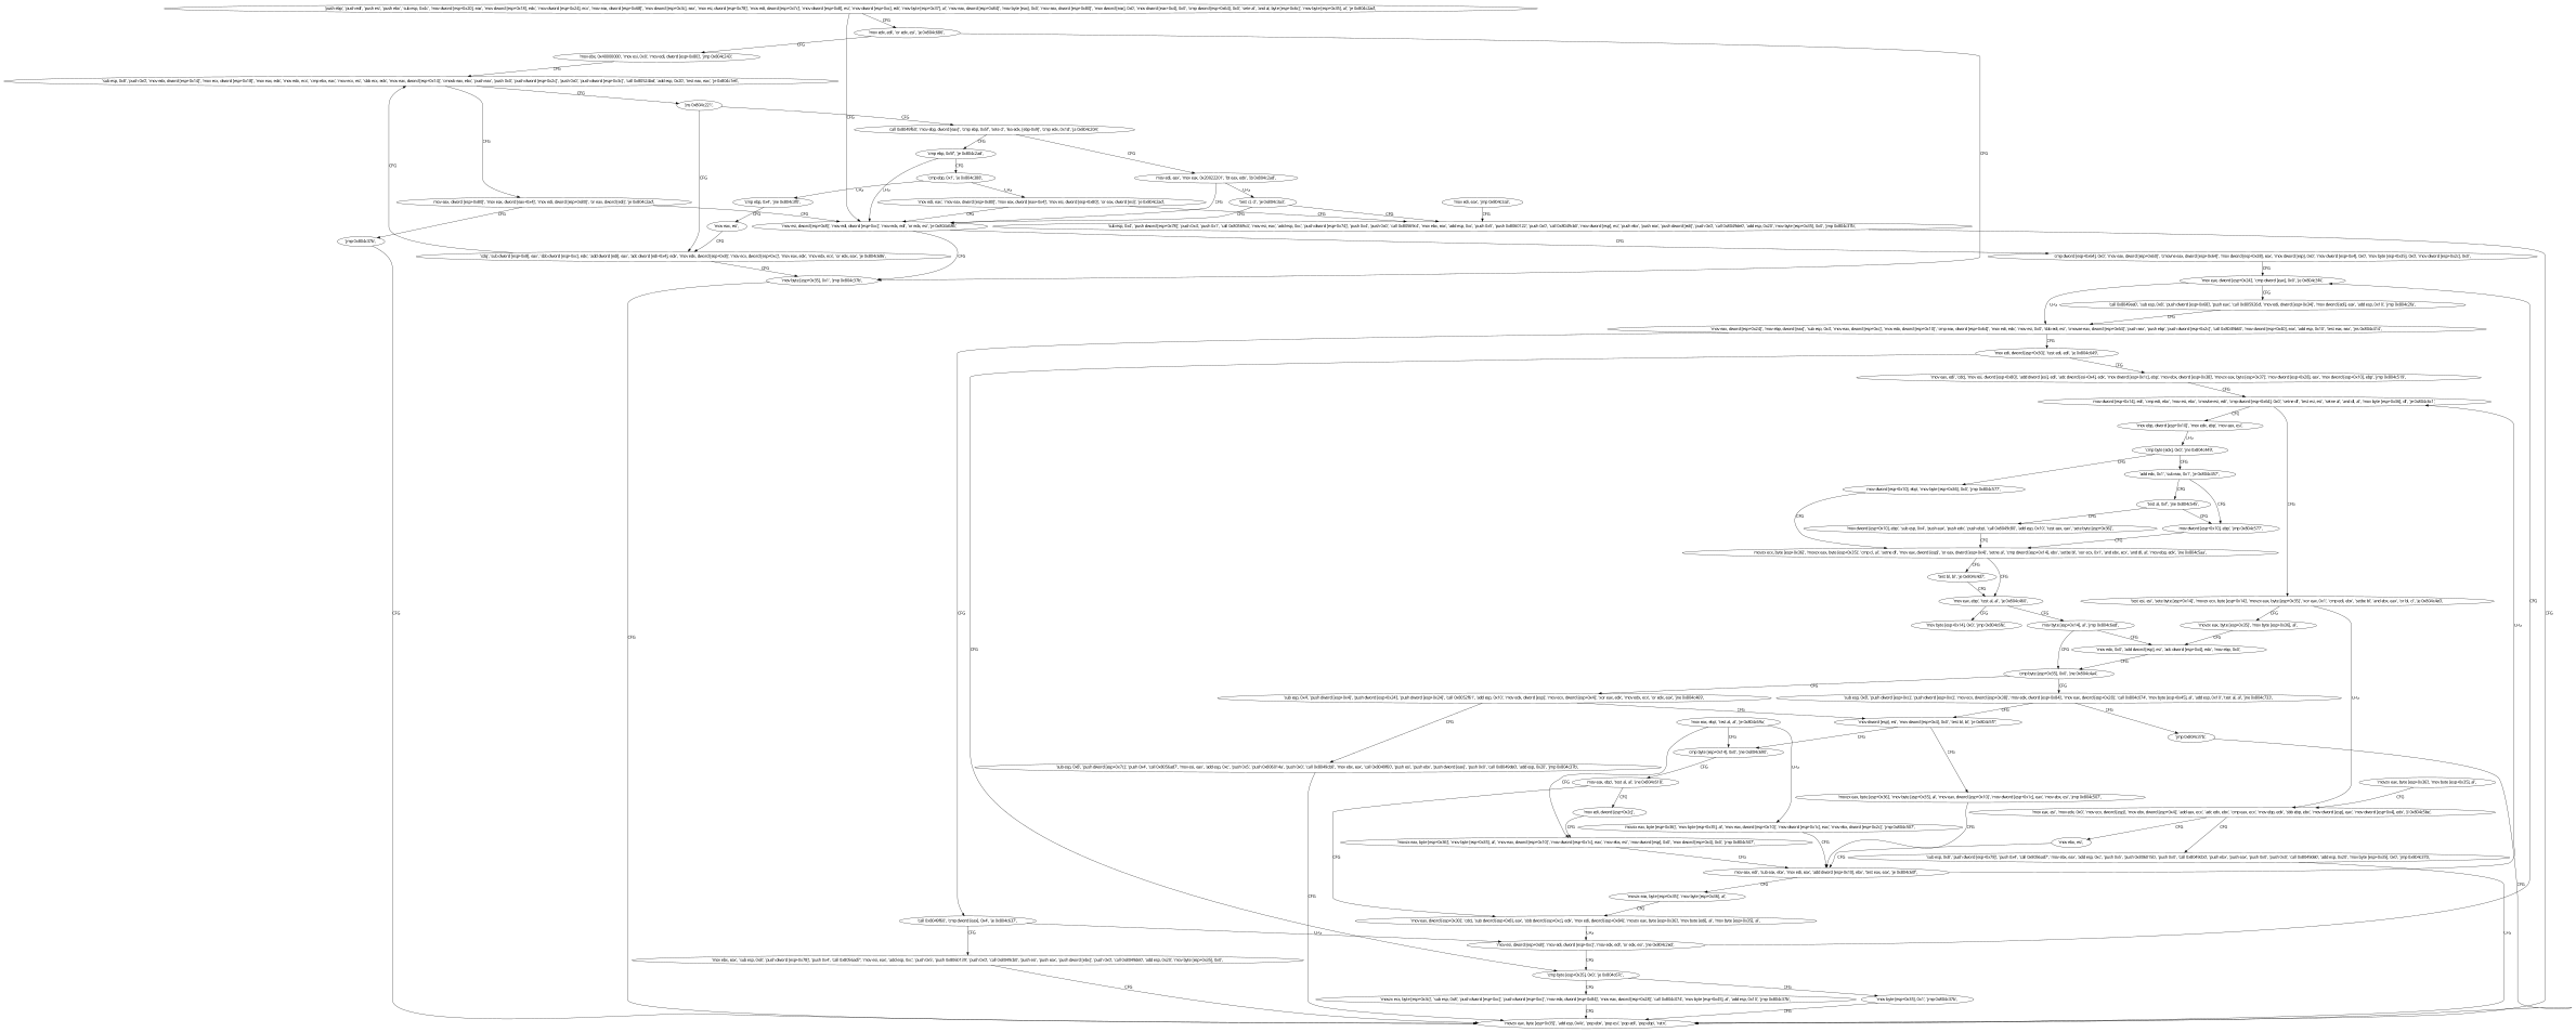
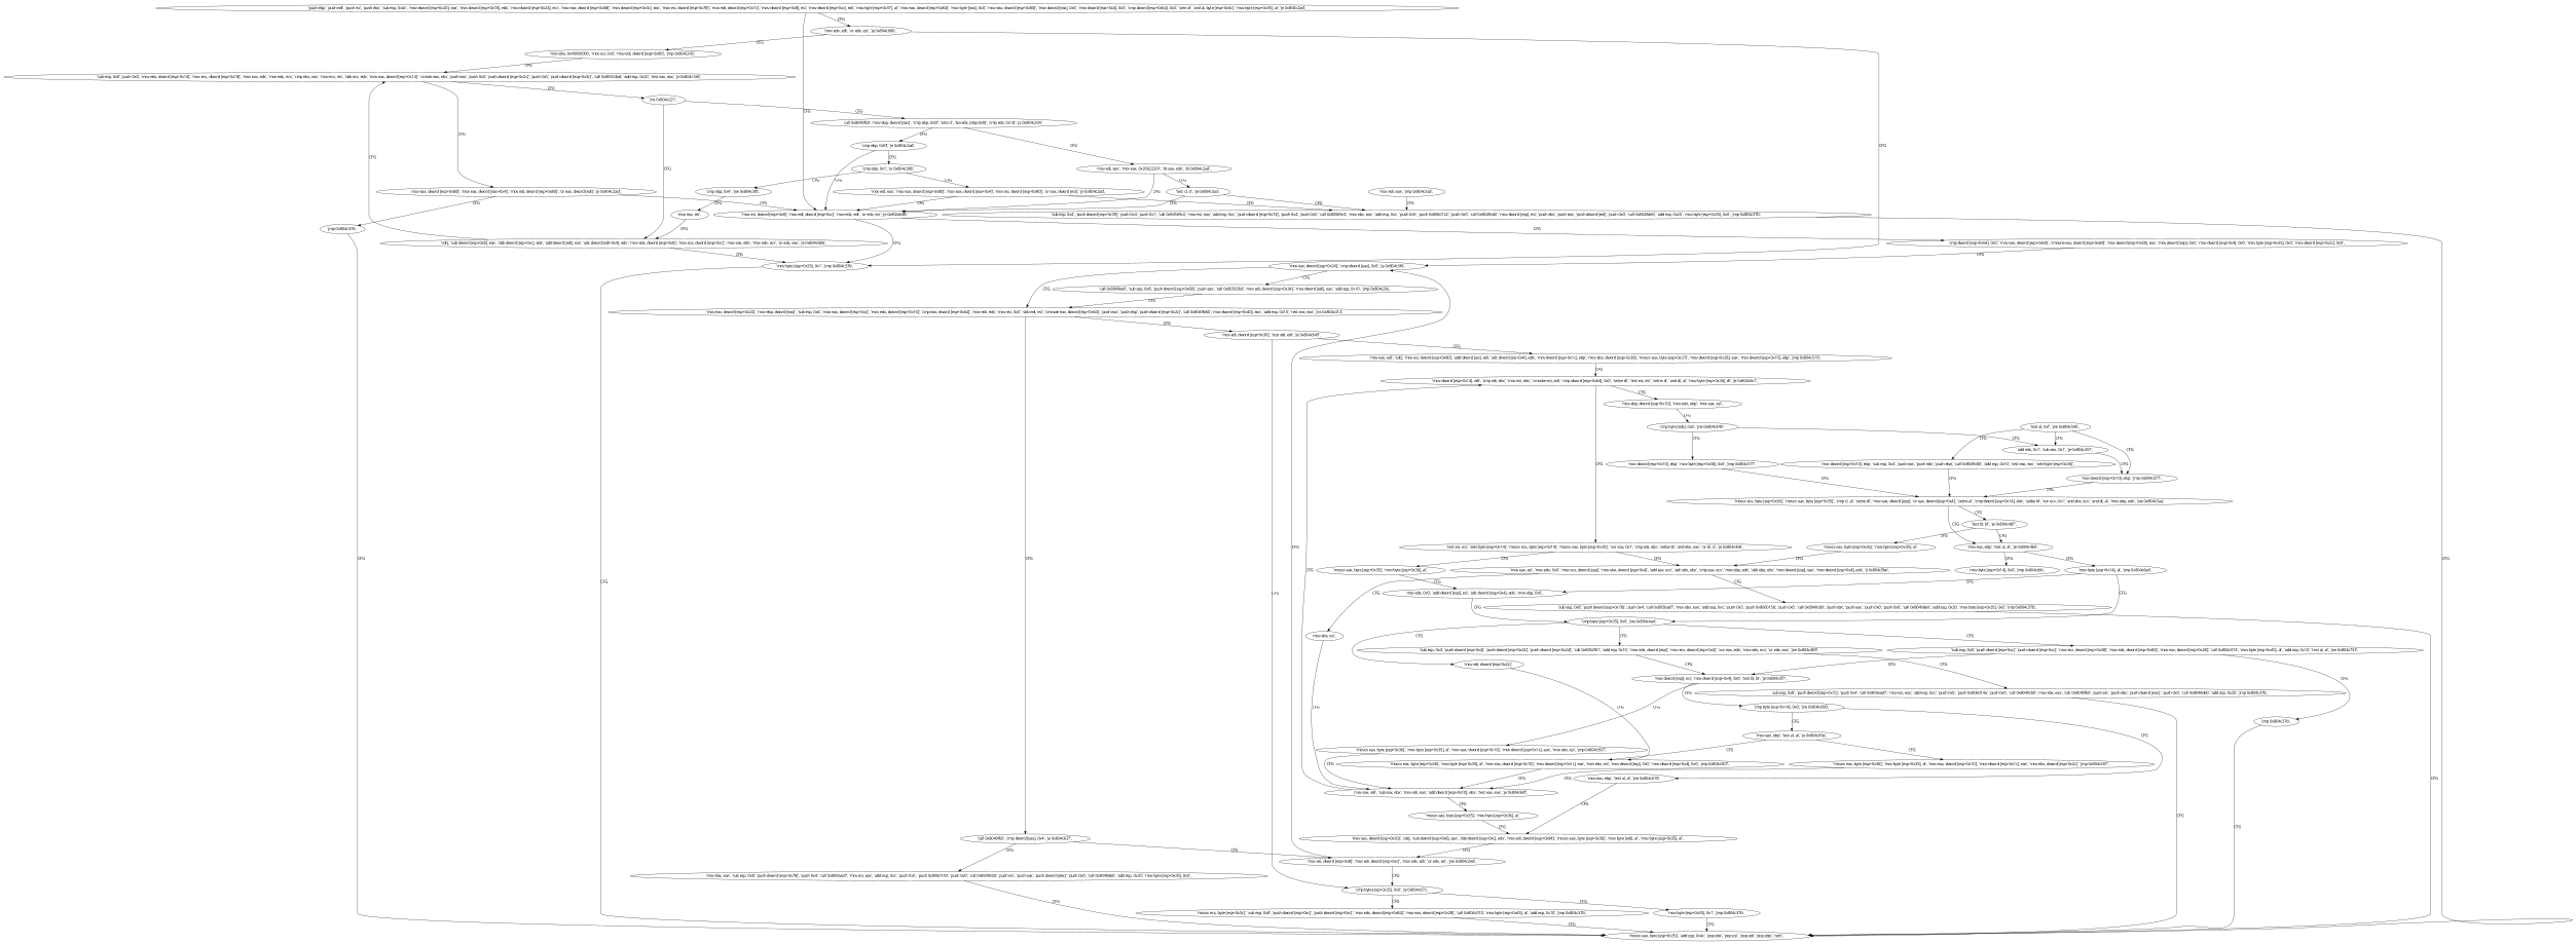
  digraph {
    fontname="Open Sans"
    node [fontname="Open Sans"]
    edge [fontname="Open Sans"]
    n1 [label="'push ebp', 'push edi', 'push esi', 'push ebx', 'sub esp, 0x4c', 'mov dword [esp+0x20], eax', 'mov dword [esp+0x18], edx', 'mov dword [esp+0x24], ecx', 'mov eax, dword [esp+0x68]', 'mov dword [esp+0x3c], eax', 'mov esi, dword [esp+0x78]', 'mov edi, dword [esp+0x7c]', 'mov dword [esp+0x8], esi', 'mov dword [esp+0xc], edi', 'mov byte [esp+0x37], al', 'mov eax, dword [esp+0x84]', 'mov byte [eax], 0x0', 'mov eax, dword [esp+0x80]', 'mov dword [eax], 0x0', 'mov dword [eax+0x4], 0x0', 'cmp dword [esp+0x64], 0x0', 'sete al', 'and al, byte [esp+0x6c]', 'mov byte [esp+0x35], al', 'je 0x804c2ad', "]
    n2 [label="'mov esi, dword [esp+0x8]', 'mov edi, dword [esp+0xc]', 'mov edx, edi', 'or edx, esi', 'je 0x804c686', "]
    n3 [label="'mov edx, edi', 'or edx, esi', 'je 0x804c686', "]
    n4 [label="'mov byte [esp+0x35], 0x1', 'jmp 0x804c37b', "]
    n5 [label="'cmp dword [esp+0x64], 0x0', 'mov eax, dword [esp+0x60]', 'cmovne eax, dword [esp+0x64]', 'mov dword [esp+0x38], eax', 'mov dword [esp], 0x0', 'mov dword [esp+0x4], 0x0', 'mov byte [esp+0x35], 0x0', 'mov dword [esp+0x2c], 0x0', "]
    n6 [label="'mov ebx, 0x40000000', 'mov esi, 0x0', 'mov edi, dword [esp+0x80]', 'jmp 0x804c243', "]
    n7 [label="'movzx eax, byte [esp+0x35]', 'add esp, 0x4c', 'pop ebx', 'pop esi', 'pop edi', 'pop ebp', 'retn', "]
    n8 [label="'mov eax, dword [esp+0x24]', 'cmp dword [eax], 0x0', 'je 0x804c3f4', "]
    n9 [label="'sub esp, 0x8', 'push 0x0', 'mov edx, dword [esp+0x14]', 'mov ecx, dword [esp+0x18]', 'mov eax, edx', 'mov edx, ecx', 'cmp ebx, eax', 'mov ecx, esi', 'sbb ecx, edx', 'mov eax, dword [esp+0x14]', 'cmovb eax, ebx', 'push eax', 'push 0x0', 'push dword [esp+0x2c]', 'push 0x0', 'push dword [esp+0x3c]', 'call 0x80524bd', 'add esp, 0x20', 'test eax, eax', 'je 0x804c1e6', "]
    n10 [label="'call 0x8049ee0', 'sub esp, 0x8', 'push dword [esp+0x68]', 'push eax', 'call 0x805926d', 'mov edi, dword [esp+0x34]', 'mov dword [edi], eax', 'add esp, 0x10', 'jmp 0x804c2fa', "]
    n11 [label="'mov eax, dword [esp+0x24]', 'mov ebp, dword [eax]', 'sub esp, 0x4', 'mov eax, dword [esp+0xc]', 'mov edx, dword [esp+0x10]', 'cmp eax, dword [esp+0x64]', 'mov edi, edx', 'mov esi, 0x0', 'sbb edi, esi', 'cmovae eax, dword [esp+0x64]', 'push eax', 'push ebp', 'push dword [esp+0x2c]', 'call 0x8049b60', 'mov dword [esp+0x40], eax', 'add esp, 0x10', 'test eax, eax', 'jns 0x804c414', "]
    n12 [label="'mov eax, dword [esp+0x80]', 'mov eax, dword [eax+0x4]', 'mov edi, dword [esp+0x80]', 'or eax, dword [edi]', 'je 0x804c2ad', "]
    n13 [label="'jns 0x804c221', "]
    n14 [label="'mov edi, dword [esp+0x30]', 'test edi, edi', 'je 0x804c649', "]
    n15 [label="'call 0x8049f60', 'cmp dword [eax], 0x4', 'je 0x804c637', "]
    n16 [label="'jmp 0x804c37b', "]
    n17 [label="'cdq', 'sub dword [esp+0x8], eax', 'sbb dword [esp+0xc], edx', 'add dword [edi], eax', 'adc dword [edi+0x4], edx', 'mov edx, dword [esp+0x8]', 'mov ecx, dword [esp+0xc]', 'mov eax, edx', 'mov edx, ecx', 'or edx, eax', 'je 0x804c686', "]
    n18 [label="'call 0x8049f60', 'mov ebp, dword [eax]', 'cmp ebp, 0x5f', 'sete cl', 'lea edx, [ebp-0x9]', 'cmp edx, 0x1d', 'ja 0x804c204', "]
    n19 [label="'cmp byte [esp+0x35], 0x0', 'je 0x804c67c', "]
    n20 [label="'mov eax, edi', 'cdq', 'mov esi, dword [esp+0x80]', 'add dword [esi], edi', 'adc dword [esi+0x4], edx', 'mov dword [esp+0x1c], ebp', 'mov ebx, dword [esp+0x38]', 'movzx eax, byte [esp+0x37]', 'mov dword [esp+0x28], eax', 'mov dword [esp+0x10], ebp', 'jmp 0x804c519', "]
    n21 [label="'mov esi, dword [esp+0x8]', 'mov edi, dword [esp+0xc]', 'mov edx, edi', 'or edx, esi', 'jne 0x804c2ed', "]
    n22 [label="'mov ebx, eax', 'sub esp, 0x8', 'push dword [esp+0x78]', 'push 0x4', 'call 0x8056ad7', 'mov esi, eax', 'add esp, 0xc', 'push 0x5', 'push 0x8060139', 'push 0x0', 'call 0x8049cb0', 'push esi', 'push eax', 'push dword [ebx]', 'push 0x0', 'call 0x8049de0', 'add esp, 0x20', 'mov byte [esp+0x35], 0x0', "]
    n23 [label="'mov byte [esp+0x35], 0x1', 'jmp 0x804c37b', "]
    n24 [label="'movzx ecx, byte [esp+0x3c]', 'sub esp, 0x8', 'push dword [esp+0xc]', 'push dword [esp+0xc]', 'mov edx, dword [esp+0x84]', 'mov eax, dword [esp+0x28]', 'call 0x804c074', 'mov byte [esp+0x45], al', 'add esp, 0x10', 'jmp 0x804c37b', "]
    n25 [label="'mov dword [esp+0x14], edi', 'cmp edi, ebx', 'mov esi, ebx', 'cmovbe esi, edi', 'cmp dword [esp+0x64], 0x0', 'setne dl', 'test esi, esi', 'setne al', 'and dl, al', 'mov byte [esp+0x36], dl', 'je 0x804c6c1', "]
    n26 [label="'cmp ebp, 0x5f', 'je 0x804c2ad', "]
    n27 [label="'mov edi, eax', 'mov eax, 0x20022201', 'bt eax, edx', 'jb 0x804c2ad', "]
    n28 [label="'test esi, esi', 'sete byte [esp+0x14]', 'movzx ecx, byte [esp+0x14]', 'movzx eax, byte [esp+0x35]', 'xor eax, 0x1', 'cmp edi, ebx', 'setbe bl', 'and ebx, eax', 'or bl, cl', 'je 0x804c4e0', "]
    n29 [label="'mov ebp, dword [esp+0x10]', 'mov edx, ebp', 'mov eax, esi', "]
    n30 [label="'cmp ebp, 0x1', 'je 0x804c388', "]
    n31 [label="'test cl, cl', 'je 0x804c3a3', "]
    n32 [label="'mov eax, esi', 'mov edx, 0x0', 'mov ecx, dword [esp]', 'mov ebx, dword [esp+0x4]', 'add eax, ecx', 'adc edx, ebx', 'cmp eax, ecx', 'mov ebp, edx', 'sbb ebp, ebx', 'mov dword [esp], eax', 'mov dword [esp+0x4], edx', 'jl 0x804c5be', "]
    n33 [label="'movzx eax, byte [esp+0x35]', 'mov byte [esp+0x36], al', "]
    n34 [label="'cmp byte [edx], 0x0', 'jne 0x804c449', "]
    n35 [label="'mov edi, eax', 'mov eax, dword [esp+0x80]', 'mov eax, dword [eax+0x4]', 'mov esi, dword [esp+0x80]', 'or eax, dword [esi]', 'je 0x804c2ad', "]
    n36 [label="'cmp ebp, 0x4', 'jne 0x804c3f0', "]
    n37 [label="'sub esp, 0x4', 'push dword [esp+0x78]', 'push 0x4', 'push 0x1', 'call 0x80569c4', 'mov esi, eax', 'add esp, 0xc', 'push dword [esp+0x74]', 'push 0x4', 'push 0x0', 'call 0x80569c4', 'mov ebx, eax', 'add esp, 0xc', 'push 0x5', 'push 0x8060122', 'push 0x0', 'call 0x8049cb0', 'mov dword [esp], esi', 'push ebx', 'push eax', 'push dword [edi]', 'push 0x0', 'call 0x8049de0', 'add esp, 0x20', 'mov byte [esp+0x35], 0x0', 'jmp 0x804c37b', "]
    n38 [label="'sub esp, 0x8', 'push dword [esp+0x78]', 'push 0x4', 'call 0x8056ad7', 'mov ebx, eax', 'add esp, 0xc', 'push 0x5', 'push 0x806015b', 'push 0x0', 'call 0x8049cb0', 'push ebx', 'push eax', 'push 0x0', 'push 0x0', 'call 0x8049de0', 'add esp, 0x20', 'mov byte [esp+0x35], 0x0', 'jmp 0x804c37b', "]
    n39 [label="'mov ebx, esi', "]
    n40 [label="'mov edx, 0x0', 'add dword [esp], esi', 'adc dword [esp+0x4], edx', 'mov ebp, 0x0', "]
    n41 [label="'mov dword [esp+0x10], ebp', 'mov byte [esp+0x36], 0x0', 'jmp 0x804c577', "]
    n42 [label="'add edx, 0x1', 'sub eax, 0x1', 'je 0x804c457', "]
    n43 [label="'mov eax, esi', "]
    n44 [label="'mov eax, edi', 'sub eax, ebx', 'mov edi, eax', 'add dword [esp+0x10], ebx', 'test eax, eax', 'je 0x804c60f', "]
    n45 [label="'cmp byte [esp+0x35], 0x0', 'jne 0x804c4a4', "]
    n46 [label="'movzx ecx, byte [esp+0x36]', 'movzx eax, byte [esp+0x35]', 'cmp cl, al', 'setne dl', 'mov eax, dword [esp]', 'or eax, dword [esp+0x4]', 'setne al', 'cmp dword [esp+0x14], ebx', 'setbe bl', 'xor ecx, 0x1', 'and ebx, ecx', 'and dl, al', 'mov ebp, edx', 'jne 0x804c5aa', "]
    n47 [label="'mov dword [esp+0x10], ebp', 'jmp 0x804c577', "]
    n48 [label="'test al, 0xf', 'jne 0x804c545', "]
    n49 [label="'mov edi, eax', 'jmp 0x804c3a3', "]
    n50 [label="'movzx eax, byte [esp+0x35]', 'mov byte [esp+0x36], al', "]
    n51 [label="'sub esp, 0x8', 'push dword [esp+0xc]', 'push dword [esp+0xc]', 'mov ecx, dword [esp+0x38]', 'mov edx, dword [esp+0x84]', 'mov eax, dword [esp+0x28]', 'call 0x804c074', 'mov byte [esp+0x45], al', 'add esp, 0x10', 'test al, al', 'jne 0x804c733', "]
    n52 [label="'sub esp, 0x4', 'push dword [esp+0x4]', 'push dword [esp+0x24]', 'push dword [esp+0x24]', 'call 0x8052f61', 'add esp, 0x10', 'mov edx, dword [esp]', 'mov ecx, dword [esp+0x4]', 'xor eax, edx', 'mov edx, ecx', 'or edx, eax', 'jne 0x804c469', "]
    n53 [label="'mov eax, ebp', 'test al, al', 'je 0x804c460', "]
    n54 [label="'test bl, bl', 'je 0x804c4d7', "]
    n55 [label="'mov byte [esp+0x14], al', 'jmp 0x804c6ed', "]
    n56 [label="'mov byte [esp+0x14], 0x0', 'jmp 0x804c6fe', "]
    n57 [label="'movzx eax, byte [esp+0x36]', 'mov byte [esp+0x35], al', "]
    n58 [label="'mov dword [esp+0x10], ebp', 'sub esp, 0x4', 'push eax', 'push edx', 'push ebp', 'call 0x8049c80', 'add esp, 0x10', 'test eax, eax', 'sete byte [esp+0x36]', "]
    n59 [label="'mov eax, dword [esp+0x30]', 'cdq', 'sub dword [esp+0x8], eax', 'sbb dword [esp+0xc], edx', 'mov edi, dword [esp+0x84]', 'movzx eax, byte [esp+0x36]', 'mov byte [edi], al', 'mov byte [esp+0x35], al', "]
    n60 [label="'mov dword [esp], esi', 'mov dword [esp+0x4], 0x0', 'test bl, bl', 'je 0x804c5f7', "]
    n61 [label="'jmp 0x804c37b', "]
    n62 [label="'movzx eax, byte [esp+0x36]', 'mov byte [esp+0x35], al', 'mov eax, dword [esp+0x10]', 'mov dword [esp+0x1c], eax', 'mov ebx, esi', 'jmp 0x804c507', "]
    n63 [label="'cmp byte [esp+0x14], 0x0', 'jne 0x804c690', "]
    n64 [label="'mov eax, ebp', 'test al, al', 'jne 0x804c618', "]
    n65 [label="'mov eax, ebp', 'test al, al', 'je 0x804c69a', "]
    n66 [label="'sub esp, 0x8', 'push dword [esp+0x7c]', 'push 0x4', 'call 0x8056ad7', 'mov esi, eax', 'add esp, 0xc', 'push 0x5', 'push 0x806014a', 'push 0x0', 'call 0x8049cb0', 'mov ebx, eax', 'call 0x8049f60', 'push esi', 'push ebx', 'push dword [eax]', 'push 0x0', 'call 0x8049de0', 'add esp, 0x20', 'jmp 0x804c37b', "]
    n67 [label="'mov edi, dword [esp+0x2c]', "]
    n68 [label="'movzx eax, byte [esp+0x36]', 'mov byte [esp+0x35], al', 'mov eax, dword [esp+0x10]', 'mov dword [esp+0x1c], eax', 'mov ebx, esi', 'mov dword [esp], 0x0', 'mov dword [esp+0x4], 0x0', 'jmp 0x804c507', "]
    n69 [label="'movzx eax, byte [esp+0x36]', 'mov byte [esp+0x35], al', 'mov eax, dword [esp+0x10]', 'mov dword [esp+0x1c], eax', 'mov ebx, dword [esp+0x2c]', 'jmp 0x804c507', "]
    n1 -> n2 [label=CFG]
    n1 -> n3 [label=CFG]
    n2 -> n4 [label=CFG]
    n2 -> n5 [label=CFG]
    n3 -> n4 [label=CFG]
    n3 -> n6 [label=CFG]
    n4 -> n7 [label=CFG]
    n5 -> n8 [label=CFG]
    n6 -> n9 [label=CFG]
    n8 -> n10 [label=CFG]
    n8 -> n11 [label=CFG]
    n9 -> n12 [label=CFG]
    n9 -> n13 [label=CFG]
    n10 -> n11 [label=CFG]
    n11 -> n14 [label=CFG]
    n11 -> n15 [label=CFG]
    n12 -> n2 [label=CFG]
    n12 -> n16 [label=CFG]
    n13 -> n17 [label=CFG]
    n13 -> n18 [label=CFG]
    n14 -> n19 [label=CFG]
    n14 -> n20 [label=CFG]
    n15 -> n21 [label=CFG]
    n15 -> n22 [label=CFG]
    n16 -> n7 [label=CFG]
    n17 -> n4 [label=CFG]
    n17 -> n9 [label=CFG]
    n18 -> n26 [label=CFG]
    n18 -> n27 [label=CFG]
    n19 -> n23 [label=CFG]
    n19 -> n24 [label=CFG]
    n20 -> n25 [label=CFG]
    n21 -> n8 [label=CFG]
    n21 -> n19 [label=CFG]
    n22 -> n7 [label=CFG]
    n23 -> n7 [label=CFG]
    n24 -> n7 [label=CFG]
    n25 -> n28 [label=CFG]
    n25 -> n29 [label=CFG]
    n26 -> n2 [label=CFG]
    n26 -> n30 [label=CFG]
    n27 -> n2 [label=CFG]
    n27 -> n31 [label=CFG]
    n28 -> n32 [label=CFG]
    n28 -> n33 [label=CFG]
    n29 -> n34 [label=CFG]
    n30 -> n35 [label=CFG]
    n30 -> n36 [label=CFG]
    n31 -> n2 [label=CFG]
    n31 -> n37 [label=CFG]
    n32 -> n38 [label=CFG]
    n32 -> n39 [label=CFG]
    n33 -> n40 [label=CFG]
    n34 -> n41 [label=CFG]
    n34 -> n42 [label=CFG]
    n35 -> n2 [label=CFG]
    n35 -> n37 [label=CFG]
    n36 -> n43 [label=CFG]
    n37 -> n7 [label=CFG]
    n38 -> n7 [label=CFG]
    n39 -> n44 [label=CFG]
    n40 -> n45 [label=CFG]
    n41 -> n46 [label=CFG]
    n42 -> n47 [label=CFG]
-   n42 -> n48 [label=CFG]
+   n48 -> n42 [label=CFG]
    n43 -> n17 [label=CFG]
    n44 -> n25 [label=CFG]
    n44 -> n50 [label=CFG]
    n45 -> n51 [label=CFG]
    n45 -> n52 [label=CFG]
    n46 -> n53 [label=CFG]
    n46 -> n54 [label=CFG]
    n47 -> n46 [label=CFG]
    n48 -> n47 [label=CFG]
    n48 -> n58 [label=CFG]
    n49 -> n37 [label=CFG]
    n50 -> n59 [label=CFG]
    n51 -> n60 [label=CFG]
    n51 -> n61 [label=CFG]
    n52 -> n60 [label=CFG]
    n52 -> n66 [label=CFG]
    n53 -> n55 [label=CFG]
    n53 -> n56 [label=CFG]
    n54 -> n53 [label=CFG]
+   n54 -> n57 [label=CFG]
    n55 -> n40 [label=CFG]
    n55 -> n45 [label=CFG]
    n57 -> n32 [label=CFG]
    n58 -> n46 [label=CFG]
    n59 -> n21 [label=CFG]
    n60 -> n62 [label=CFG]
    n60 -> n63 [label=CFG]
    n61 -> n7 [label=CFG]
    n62 -> n44 [label=CFG]
    n63 -> n64 [label=CFG]
-   n65 -> n63 [label=CFG]
+   n63 -> n65 [label=CFG]
    n64 -> n59 [label=CFG]
-   n64 -> n67 [label=CFG]
+   n45 -> n67 [label=CFG]
    n65 -> n68 [label=CFG]
    n65 -> n69 [label=CFG]
    n66 -> n7 [label=CFG]
    n67 -> n68 [label=CFG]
    n68 -> n44 [label=CFG]
    n69 -> n44 [label=CFG]
  }
